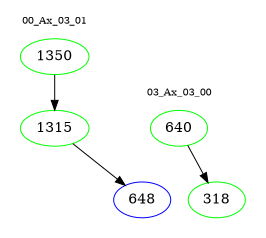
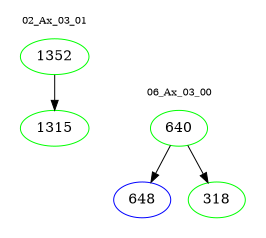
  digraph {
    node [color=green]
    edge [color=black]
-   n1 [label=1350]
+   n1 [label=1352]
    n2 [label=1315]
    n3 [label=640]
    n4 [label=318]
    n5 [color=blue label=648]
    subgraph cluster_1 {
      color=white
      fontsize=10
-     label="00_Ax_03_01"
+     label="02_Ax_03_01"
      n1
      n2
    }
    subgraph cluster_2 {
      color=white
      fontsize=10
-     label="03_Ax_03_00"
+     label="06_Ax_03_00"
      n3
      n4
      n5
    }
    n1 -> n2
    n3 -> n4
-   n2 -> n5
+   n3 -> n5
  }
